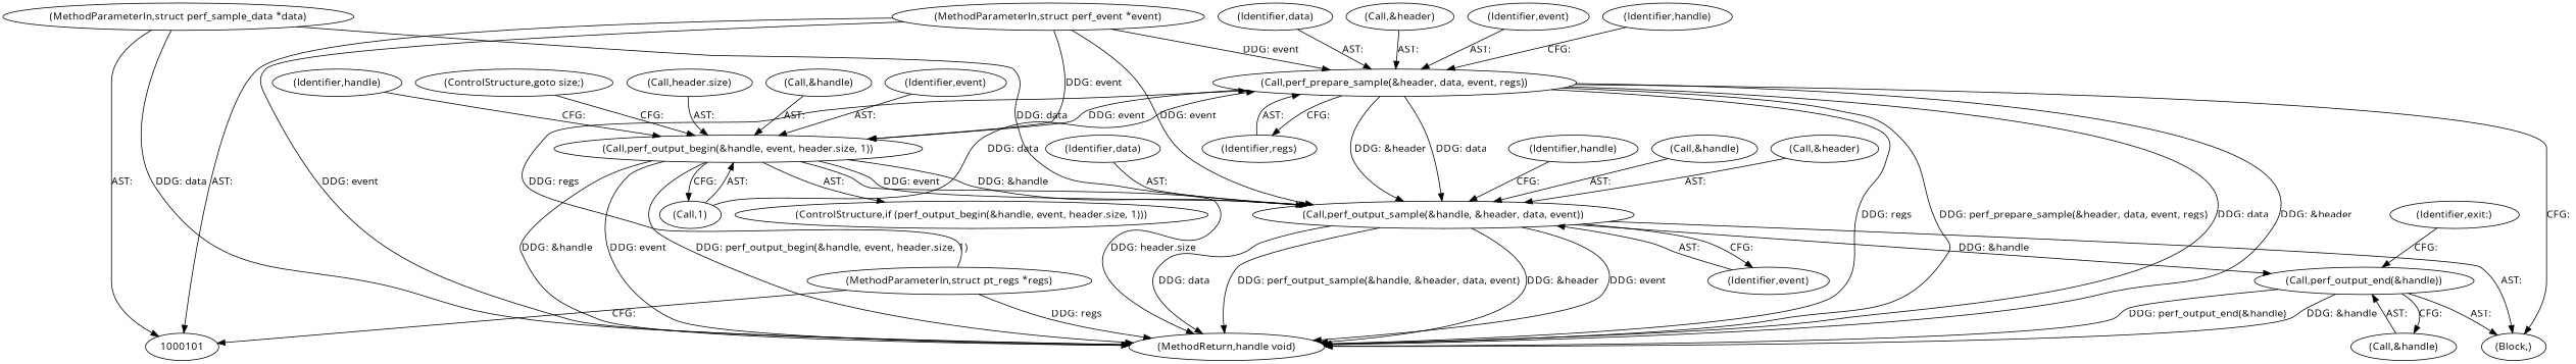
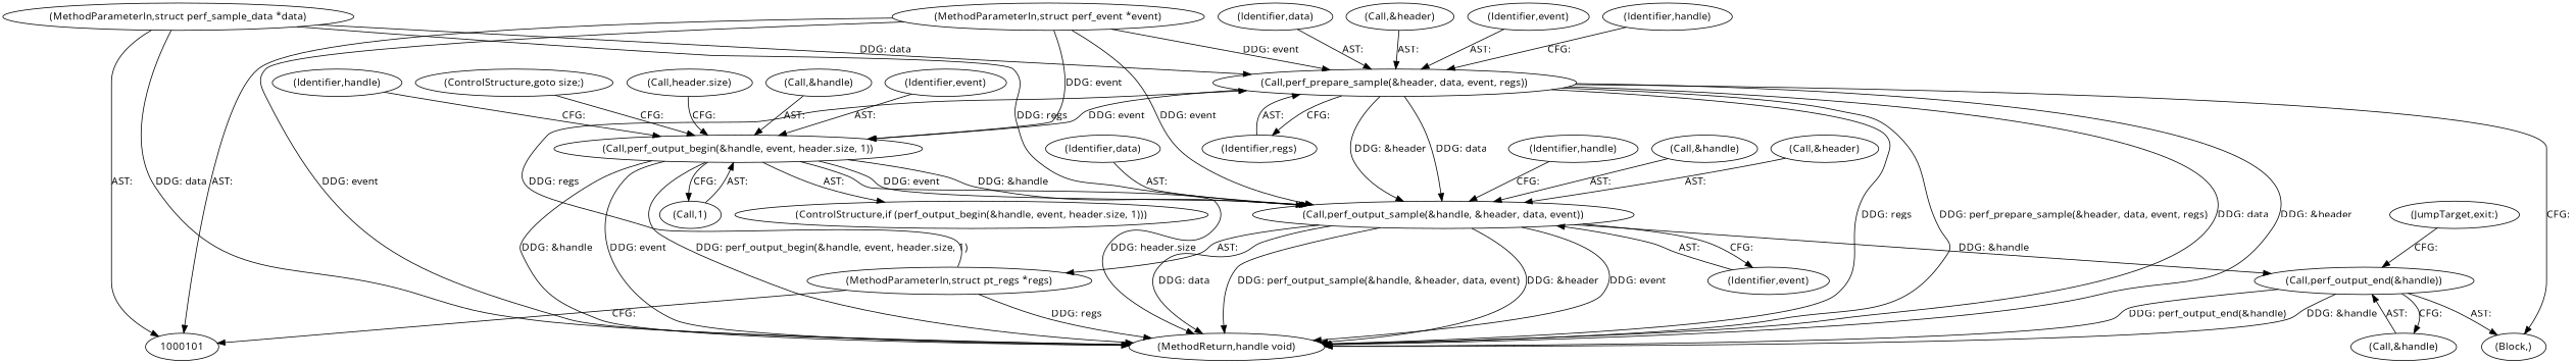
  digraph {
    fontname="Open Sans"
    node [fontname="Open Sans"]
    edge [fontname="Open Sans"]
    n1 [label="(Call,perf_prepare_sample(&header, data, event, regs))"]
    n2 [label="(Call,perf_output_begin(&handle, event, header.size, 1))"]
    n3 [label="(Call,perf_output_sample(&handle, &header, data, event))"]
    n4 [label="(Identifier,regs)"]
    n5 [label="(MethodReturn,handle void)"]
    n6 [label="(Block,)"]
    n7 [label="(Call,1)"]
    n8 [label="(ControlStructure,if (perf_output_begin(&handle, event, header.size, 1)))"]
    n9 [label="(Call,perf_output_end(&handle))"]
    n10 [label="(Identifier,event)"]
    n11 [label="(MethodParameterIn,struct perf_sample_data *data)"]
    1000101
    n13 [label="(MethodParameterIn,struct perf_event *event)"]
    n14 [label="(MethodParameterIn,struct pt_regs *regs)"]
    n15 [label="(Call,&handle)"]
    n16 [label="(Identifier,handle)"]
    n17 [label="(Identifier,event)"]
    n18 [label="(Call,&handle)"]
-   n19 [label="(Identifier,exit:)"]
+   n19 [label="(JumpTarget,exit:)"]
    n20 [label="(Identifier,data)"]
    n21 [label="(Identifier,handle)"]
    n22 [label="(Call,&header)"]
    n23 [label="(Call,&header)"]
    n24 [label="(Identifier,event)"]
    n25 [label="(ControlStructure,goto size;)"]
    n26 [label="(Identifier,handle)"]
    n27 [label="(Call,header.size)"]
    n28 [label="(Call,&handle)"]
    n29 [label="(Identifier,data)"]
    n1 -> n2 [label="DDG: event"]
    n1 -> n3 [label="DDG: &header"]
    n1 -> n3 [label="DDG: data"]
    n1 -> n4 [label="CFG: "]
    n1 -> n5 [label="DDG: regs"]
    n1 -> n5 [label="DDG: perf_prepare_sample(&header, data, event, regs)"]
    n1 -> n5 [label="DDG: data"]
    n1 -> n5 [label="DDG: &header"]
    n1 -> n6 [label="CFG: "]
    n2 -> n3 [label="DDG: &handle"]
    n2 -> n3 [label="DDG: event"]
    n2 -> n5 [label="DDG: &handle"]
    n2 -> n5 [label="DDG: event"]
    n2 -> n5 [label="DDG: perf_output_begin(&handle, event, header.size, 1)"]
    n2 -> n5 [label="DDG: header.size"]
    n2 -> n7 [label="CFG: "]
    n2 -> n8 [label="AST: "]
    n3 -> n5 [label="DDG: data"]
    n3 -> n5 [label="DDG: perf_output_sample(&handle, &header, data, event)"]
    n3 -> n5 [label="DDG: &header"]
    n3 -> n5 [label="DDG: event"]
-   n3 -> n6 [label="AST: "]
+   n3 -> n14 [label="AST: "]
    n3 -> n9 [label="DDG: &handle"]
    n3 -> n10 [label="CFG: "]
    n4 -> n1 [label="AST: "]
    n7 -> n2 [label="AST: "]
    n9 -> n5 [label="DDG: perf_output_end(&handle)"]
    n9 -> n5 [label="DDG: &handle"]
    n9 -> n6 [label="AST: "]
    n9 -> n15 [label="CFG: "]
    n10 -> n3 [label="AST: "]
-   n7 -> n1 [label="DDG: data"]
-   n11 -> n3 [label="DDG: data"]
+   n11 -> n1 [label="DDG: data"]
+   n11 -> n3 [label="DDG: regs"]
    n11 -> n5 [label="DDG: data"]
    n11 -> 1000101 [label="AST: "]
    n13 -> n1 [label="DDG: event"]
    n13 -> n2 [label="DDG: event"]
    n13 -> n3 [label="DDG: event"]
    n13 -> n5 [label="DDG: event"]
    n13 -> 1000101 [label="AST: "]
    n14 -> n1 [label="DDG: regs"]
    n14 -> n5 [label="DDG: regs"]
    n14 -> 1000101 [label="CFG: "]
    n15 -> n9 [label="AST: "]
    n16 -> n3 [label="CFG: "]
    n17 -> n2 [label="AST: "]
    n18 -> n3 [label="AST: "]
    n19 -> n9 [label="CFG: "]
    n20 -> n1 [label="AST: "]
    n21 -> n2 [label="CFG: "]
    n22 -> n1 [label="AST: "]
    n23 -> n3 [label="AST: "]
    n24 -> n1 [label="AST: "]
    n25 -> n2 [label="CFG: "]
    n26 -> n1 [label="CFG: "]
-   n27 -> n2 [label="AST: "]
+   n27 -> n2 [label="CFG: "]
    n28 -> n2 [label="AST: "]
    n29 -> n3 [label="AST: "]
  }
